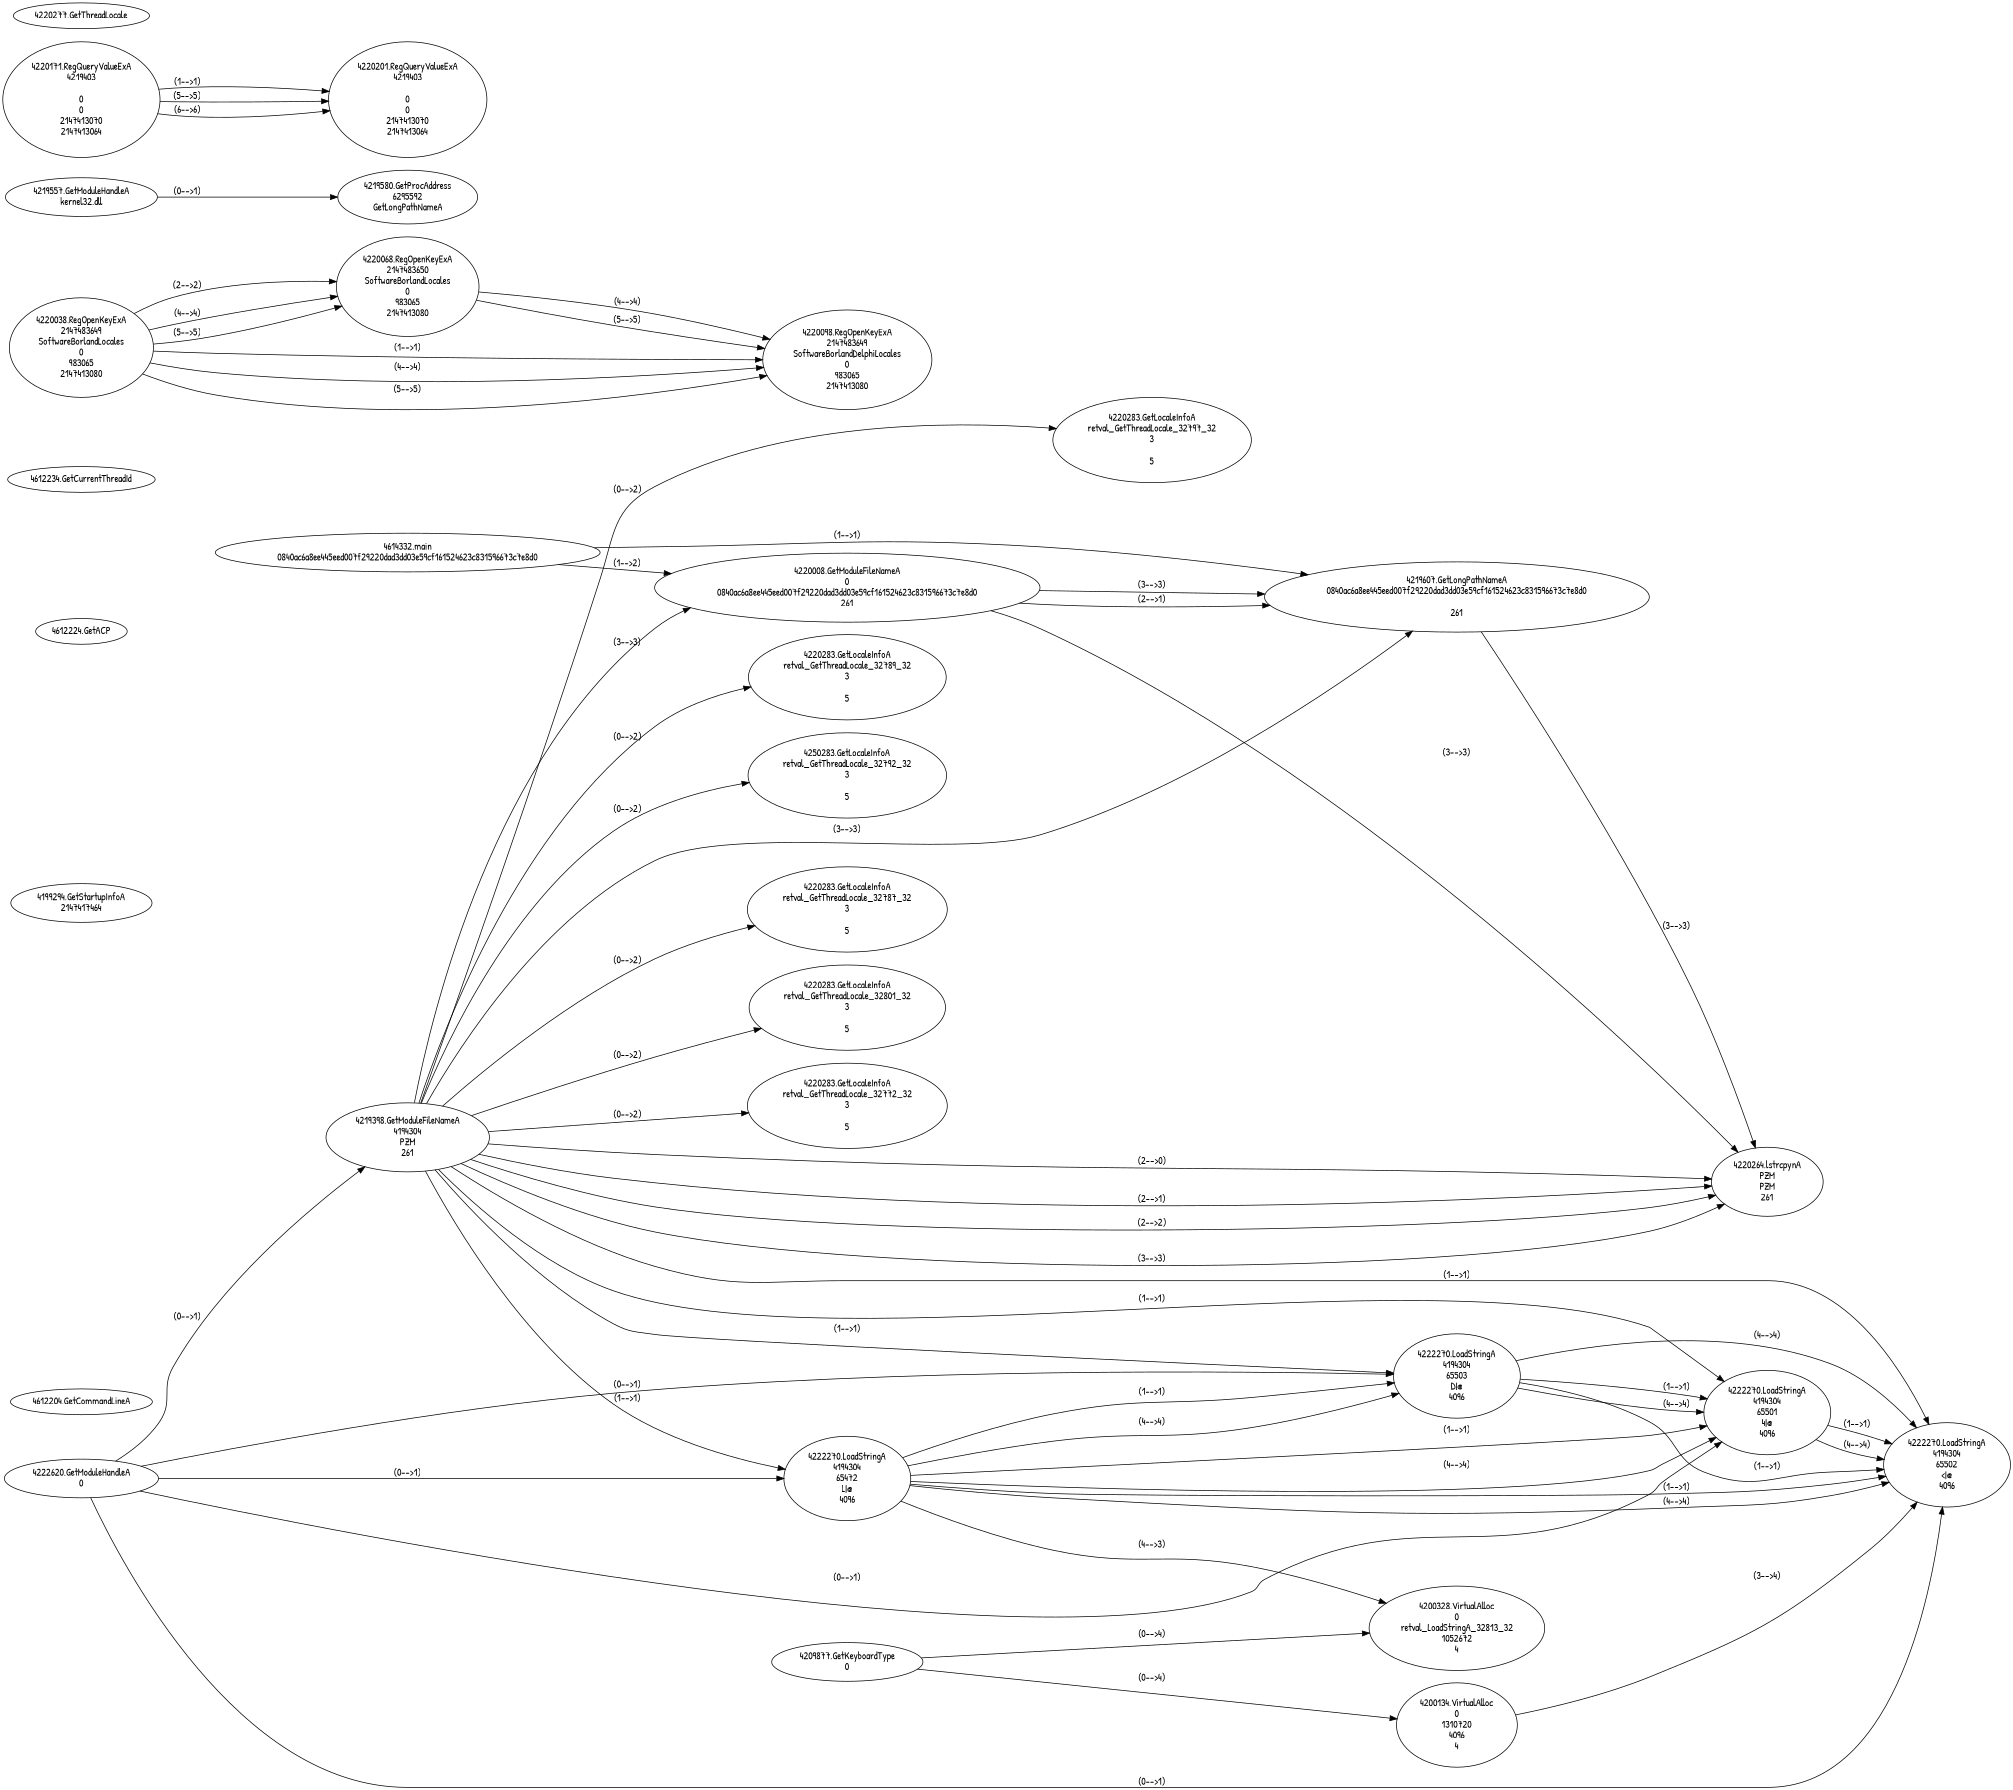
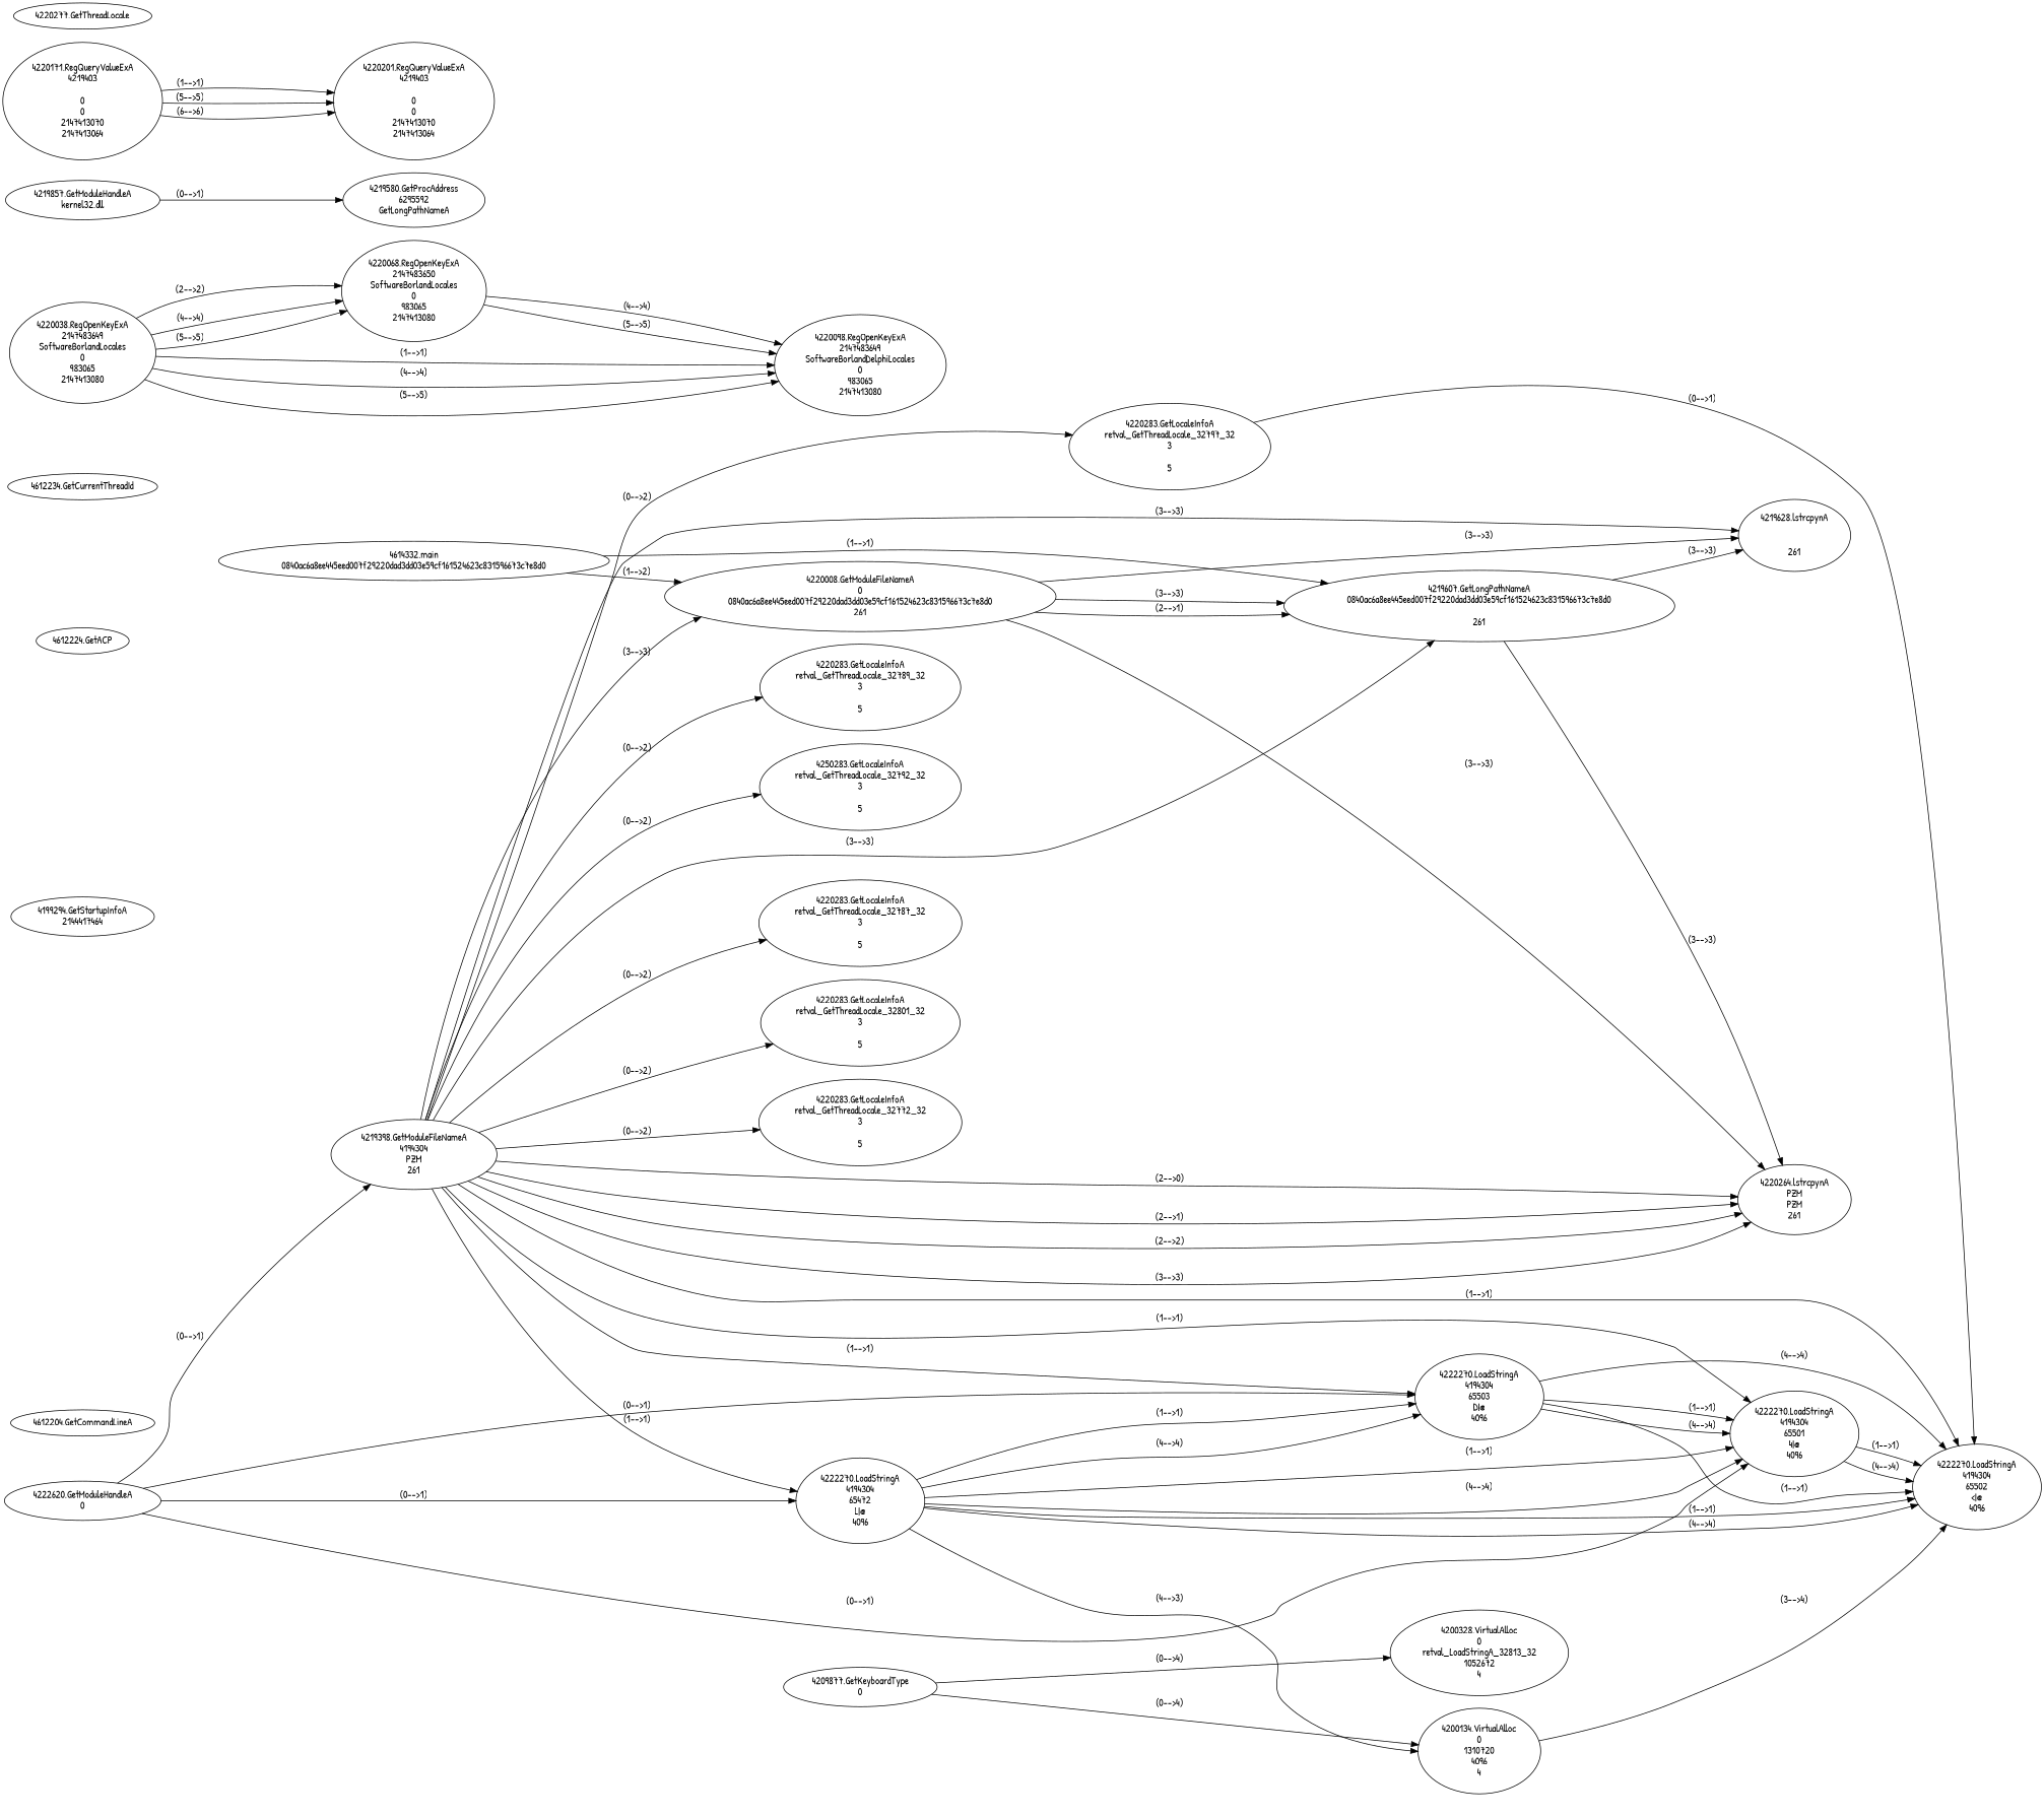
  digraph {
    fontname="Patrick Hand"
    rankdir=LR
    node [fontname="Patrick Hand"]
    edge [fontname="Patrick Hand"]
    n1 [label="4614332.main\n0840ac6a8ee445eed007f29220dad3dd03e59cf161524623c831596673c7e8d0"]
    n2 [label="4220008.GetModuleFileNameA\n0\n0840ac6a8ee445eed007f29220dad3dd03e59cf161524623c831596673c7e8d0\n261"]
    n3 [label="4219607.GetLongPathNameA\n0840ac6a8ee445eed007f29220dad3dd03e59cf161524623c831596673c7e8d0\n\n261"]
+   n4 [label="4219628.lstrcpynA\n\n\n261"]
    n5 [label="4220264.lstrcpynA\nPZM\nPZM\n261"]
    n6 [label="4222620.GetModuleHandleA\n0"]
    n7 [label="4219398.GetModuleFileNameA\n4194304\nPZM\n261"]
    n8 [label="4222270.LoadStringA\n4194304\n65472\nL|@\n4096"]
    n9 [label="4222270.LoadStringA\n4194304\n65503\nD|@\n4096"]
    n10 [label="4222270.LoadStringA\n4194304\n65501\n4|@\n4096"]
    n11 [label="4222270.LoadStringA\n4194304\n65502\n<|@\n4096"]
    n12 [label="4220283.GetLocaleInfoA\nretval_GetThreadLocale_32789_32\n3\n\n5"]
    n13 [label="4220283.GetLocaleInfoA\nretval_GetThreadLocale_32797_32\n3\n\n5"]
    n14 [label="4250283.GetLocaleInfoA\nretval_GetThreadLocale_32792_32\n3\n\n5"]
    n15 [label="4220283.GetLocaleInfoA\nretval_GetThreadLocale_32787_32\n3\n\n5"]
    n16 [label="4220283.GetLocaleInfoA\nretval_GetThreadLocale_32801_32\n3\n\n5"]
    n17 [label="4220283.GetLocaleInfoA\nretval_GetThreadLocale_32772_32\n3\n\n5"]
    n18 [label="4200134.VirtualAlloc\n0\n1310720\n4096\n4"]
    n19 [label="4209877.GetKeyboardType\n0"]
    n20 [label="4200328.VirtualAlloc\n0\nretval_LoadStringA_32813_32\n1052672\n4"]
    n21 [label="4612204.GetCommandLineA\n"]
-   n22 [label="4199294.GetStartupInfoA\n2147417464"]
+   n22 [label="4199294.GetStartupInfoA\n2144417464"]
    n23 [label="4612224.GetACP\n"]
    n24 [label="4612234.GetCurrentThreadId\n"]
    n25 [label="4220038.RegOpenKeyExA\n2147483649\nSoftware\Borland\Locales\n0\n983065\n2147413080"]
    n26 [label="4220068.RegOpenKeyExA\n2147483650\nSoftware\Borland\Locales\n0\n983065\n2147413080"]
    n27 [label="4220098.RegOpenKeyExA\n2147483649\nSoftware\Borland\Delphi\Locales\n0\n983065\n2147413080"]
-   n28 [label="4219557.GetModuleHandleA\nkernel32.dll"]
+   n28 [label="4219857.GetModuleHandleA\nkernel32.dll"]
    n29 [label="4219580.GetProcAddress\n6295592\nGetLongPathNameA"]
    n30 [label="4220171.RegQueryValueExA\n4219403\n\n0\n0\n2147413070\n2147413064"]
    n31 [label="4220201.RegQueryValueExA\n4219403\n\n0\n0\n2147413070\n2147413064"]
    n32 [label="4220277.GetThreadLocale\n"]
    n1 -> n2 [label="(1-->2)"]
    n1 -> n3 [label="(1-->1)"]
    n2 -> n3 [label="(2-->1)"]
    n2 -> n3 [label="(3-->3)"]
+   n2 -> n4 [label="(3-->3)"]
    n2 -> n5 [label="(3-->3)"]
+   n3 -> n4 [label="(3-->3)"]
    n3 -> n5 [label="(3-->3)"]
    n6 -> n7 [label="(0-->1)"]
    n6 -> n8 [label="(0-->1)"]
    n6 -> n9 [label="(0-->1)"]
    n6 -> n10 [label="(0-->1)"]
-   n6 -> n11 [label="(0-->1)"]
+   n13 -> n11 [label="(0-->1)"]
    n7 -> n2 [label="(3-->3)"]
    n7 -> n3 [label="(3-->3)"]
+   n7 -> n4 [label="(3-->3)"]
    n7 -> n5 [label="(2-->1)"]
    n7 -> n5 [label="(2-->2)"]
    n7 -> n5 [label="(3-->3)"]
    n7 -> n5 [label="(2-->0)"]
    n7 -> n8 [label="(1-->1)"]
    n7 -> n9 [label="(1-->1)"]
    n7 -> n10 [label="(1-->1)"]
    n7 -> n11 [label="(1-->1)"]
    n7 -> n12 [label="(0-->2)"]
    n7 -> n13 [label="(0-->2)"]
    n7 -> n14 [label="(0-->2)"]
    n7 -> n15 [label="(0-->2)"]
    n7 -> n16 [label="(0-->2)"]
    n7 -> n17 [label="(0-->2)"]
    n8 -> n9 [label="(1-->1)"]
    n8 -> n9 [label="(4-->4)"]
    n8 -> n10 [label="(1-->1)"]
    n8 -> n10 [label="(4-->4)"]
    n8 -> n11 [label="(1-->1)"]
    n8 -> n11 [label="(4-->4)"]
-   n8 -> n20 [label="(4-->3)"]
+   n8 -> n18 [label="(4-->3)"]
    n9 -> n10 [label="(1-->1)"]
    n9 -> n10 [label="(4-->4)"]
    n9 -> n11 [label="(1-->1)"]
    n9 -> n11 [label="(4-->4)"]
    n10 -> n11 [label="(1-->1)"]
    n10 -> n11 [label="(4-->4)"]
    n18 -> n11 [label="(3-->4)"]
    n19 -> n18 [label="(0-->4)"]
    n19 -> n20 [label="(0-->4)"]
    n25 -> n26 [label="(2-->2)"]
    n25 -> n26 [label="(4-->4)"]
    n25 -> n26 [label="(5-->5)"]
    n25 -> n27 [label="(1-->1)"]
    n25 -> n27 [label="(4-->4)"]
    n25 -> n27 [label="(5-->5)"]
    n26 -> n27 [label="(4-->4)"]
    n26 -> n27 [label="(5-->5)"]
    n28 -> n29 [label="(0-->1)"]
    n30 -> n31 [label="(1-->1)"]
    n30 -> n31 [label="(5-->5)"]
    n30 -> n31 [label="(6-->6)"]
  }
